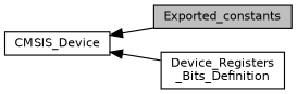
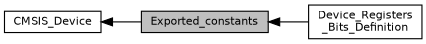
  digraph {
    rankdir=LR
    node [color=black fillcolor=white fontname=Helvetica fontsize=10 shape=record style=filled]
    edge [dir=back fontname=Helvetica fontsize=10 labelfontname=Helvetica labelfontsize=10 shape=plaintext style=solid]
    n1 [fillcolor=grey75 fontcolor=black height=0.2 label=Exported_constants width=0.4]
    n2 [height=0.2 label="Device_Registers\l_Bits_Definition" width=0.4]
    n3 [height=0.2 label=CMSIS_Device width=0.4]
-   n3 -> n2
+   n1 -> n2
    n3 -> n1
  }
